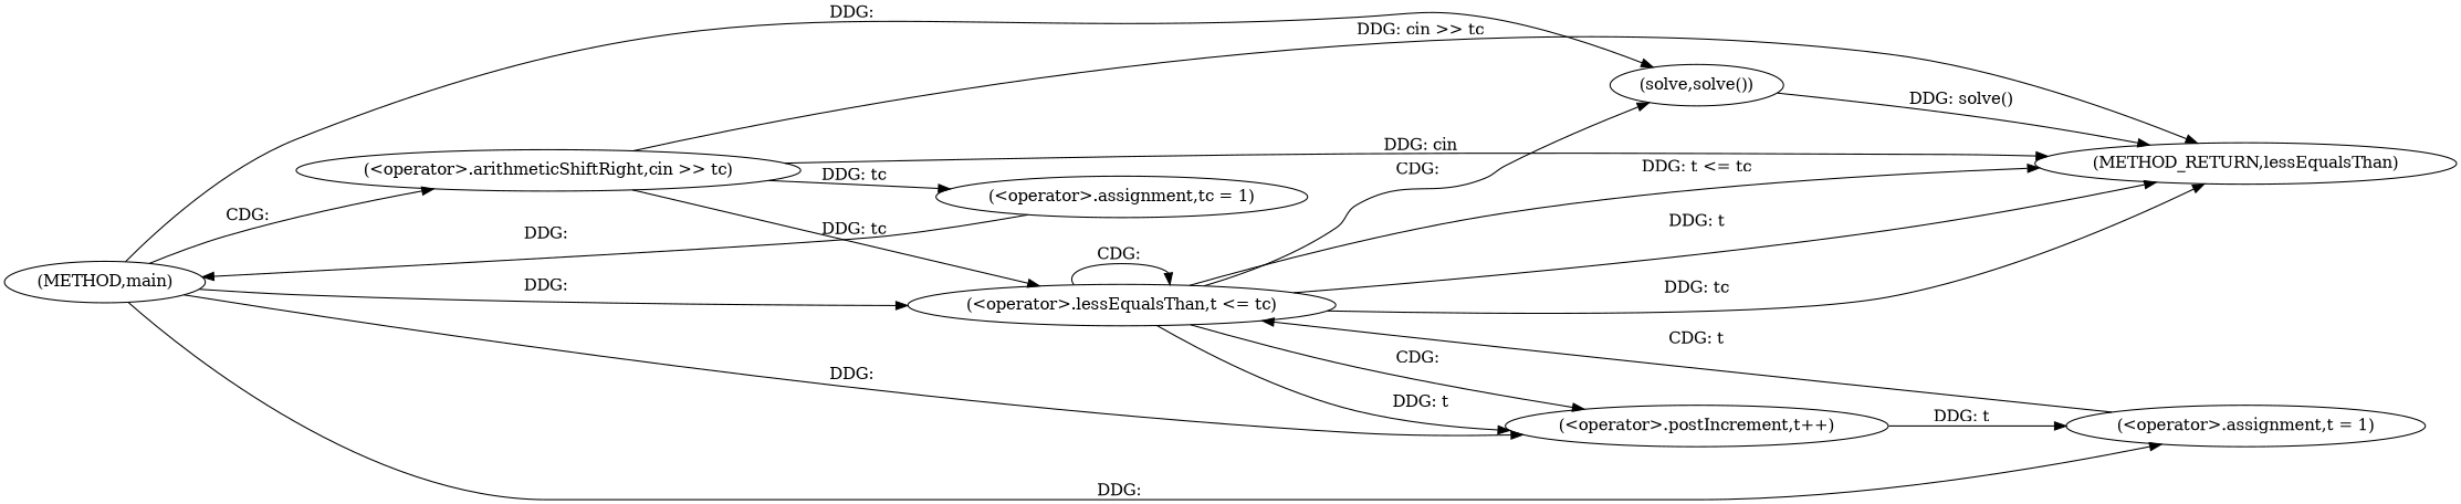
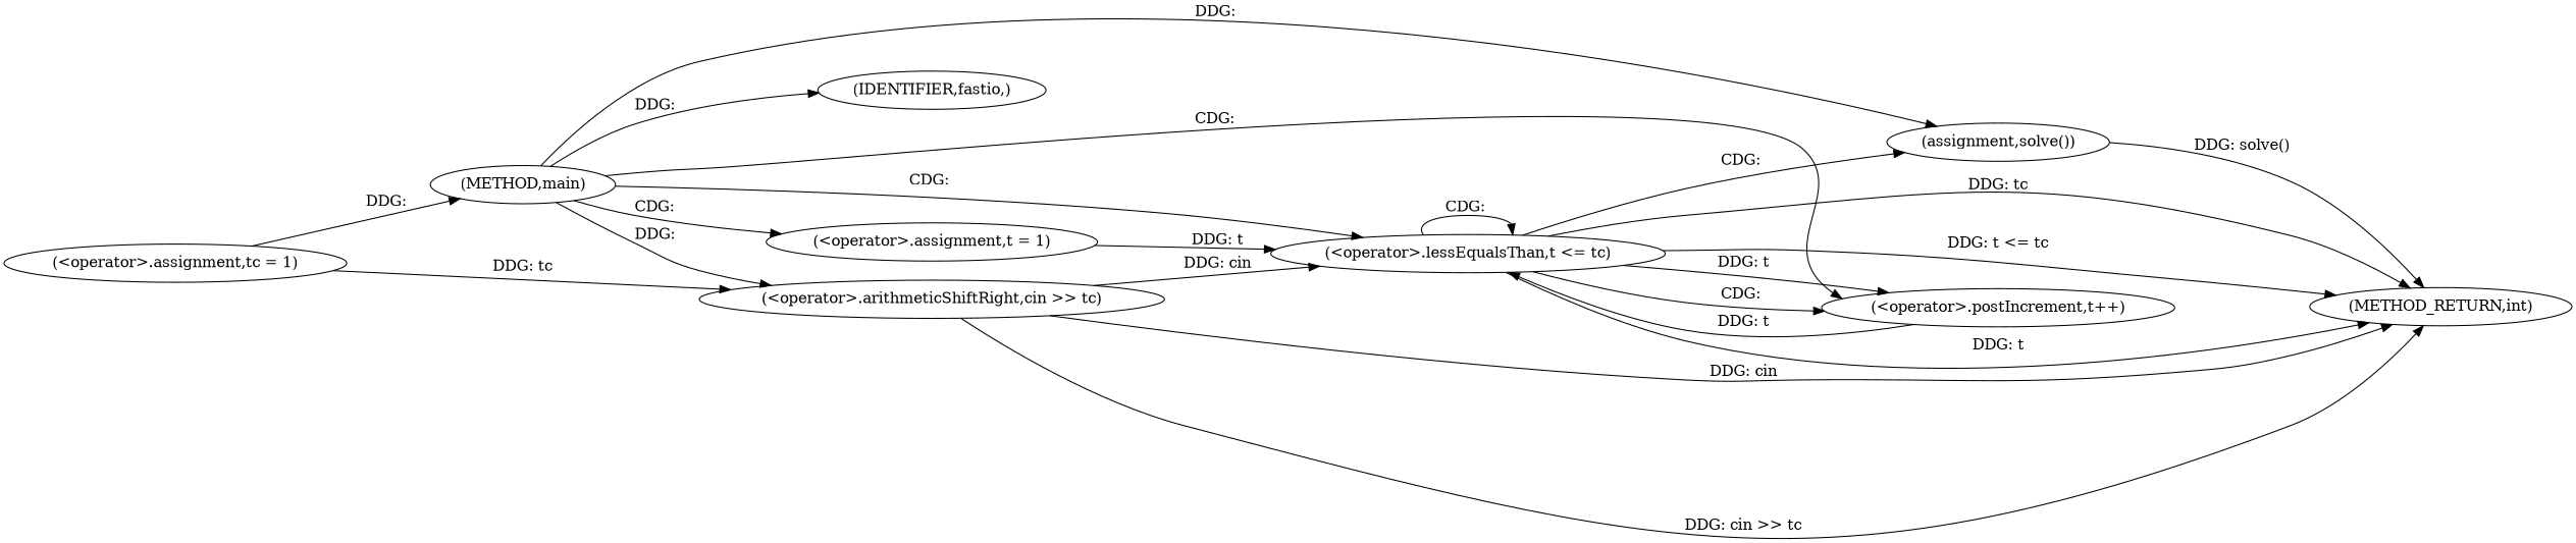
  digraph {
    rankdir=LR
    n1 [label="(METHOD,main)"]
+   n2 [label="(IDENTIFIER,fastio,)"]
    n3 [label="(<operator>.arithmeticShiftRight,cin >> tc)"]
    n4 [label="(<operator>.assignment,t = 1)"]
    n5 [label="(<operator>.lessEqualsThan,t <= tc)"]
    n6 [label="(<operator>.postIncrement,t++)"]
-   n7 [label="(solve,solve())"]
+   n7 [label="(assignment,solve())"]
    n8 [label="(<operator>.assignment,tc = 1)"]
-   n9 [label="(METHOD_RETURN,lessEqualsThan)"]
-   n1 -> n3 [label="CDG: "]
-   n1 -> n4 [label="DDG: "]
-   n1 -> n5 [label="DDG: "]
-   n1 -> n6 [label="DDG: "]
+   n9 [label="(METHOD_RETURN,int)"]
+   n1 -> n2 [label="DDG: "]
+   n1 -> n3 [label="DDG: "]
+   n1 -> n4 [label="CDG: "]
+   n1 -> n5 [label="CDG: "]
+   n1 -> n6 [label="CDG: "]
    n1 -> n7 [label="DDG: "]
-   n3 -> n5 [label="DDG: tc"]
+   n3 -> n5 [label="DDG: cin"]
    n3 -> n9 [label="DDG: cin >> tc"]
    n3 -> n9 [label="DDG: cin"]
-   n4 -> n5 [label="CDG: t"]
+   n4 -> n5 [label="DDG: t"]
    n5 -> n5 [label="CDG: "]
    n5 -> n6 [label="DDG: t"]
    n5 -> n6 [label="CDG: "]
    n5 -> n7 [label="CDG: "]
    n5 -> n9 [label="DDG: t"]
    n5 -> n9 [label="DDG: tc"]
    n5 -> n9 [label="DDG: t <= tc"]
-   n6 -> n4 [label="DDG: t"]
+   n6 -> n5 [label="DDG: t"]
    n7 -> n9 [label="DDG: solve()"]
    n8 -> n1 [label="DDG: "]
-   n3 -> n8 [label="DDG: tc"]
+   n8 -> n3 [label="DDG: tc"]
  }
